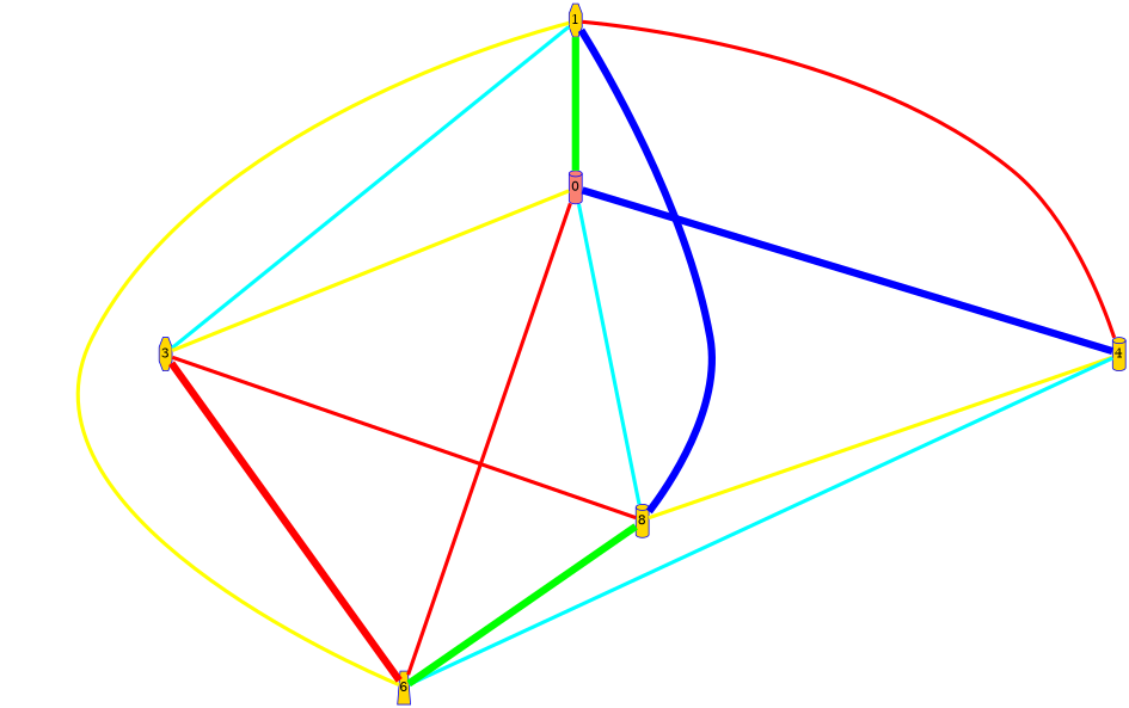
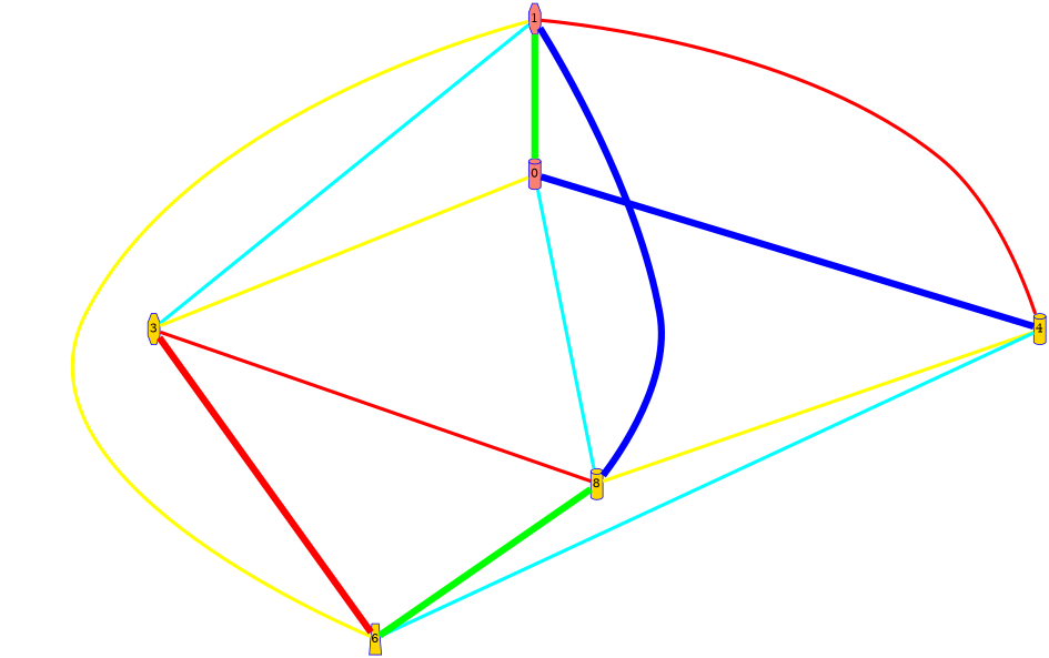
  graph {
    nodesep=2
    ranksep=2
    node [color=blue fillcolor=gold fixedsize=true shape=cylinder style=filled]
    edge [color=red penwidth=4 style=solid]
-   1 [shape=octagon width=0.2]
+   1 [fillcolor=salmon shape=octagon width=0.2]
    n2 [fillcolor=salmon label=0 width=0.2]
    3 [shape=octagon width=0.2]
    4 [width=0.2]
    n5 [label=8 width=0.2]
    6 [shape=trapezium width=0.2]
    1 -- n2 [color=green penwidth=8]
    1 -- 3 [color=cyan]
    1 -- 4
    1 -- n5 [color=blue penwidth=8]
    1 -- 6 [color=yellow]
    n2 -- 3 [color=yellow]
    n2 -- 4 [color=blue penwidth=8]
    n2 -- n5 [color=cyan]
-   n2 -- 6
    3 -- n5
    3 -- 6 [penwidth=8]
    4 -- n5 [color=yellow]
    4 -- 6 [color=cyan]
    n5 -- 6 [color=green penwidth=8]
  }
